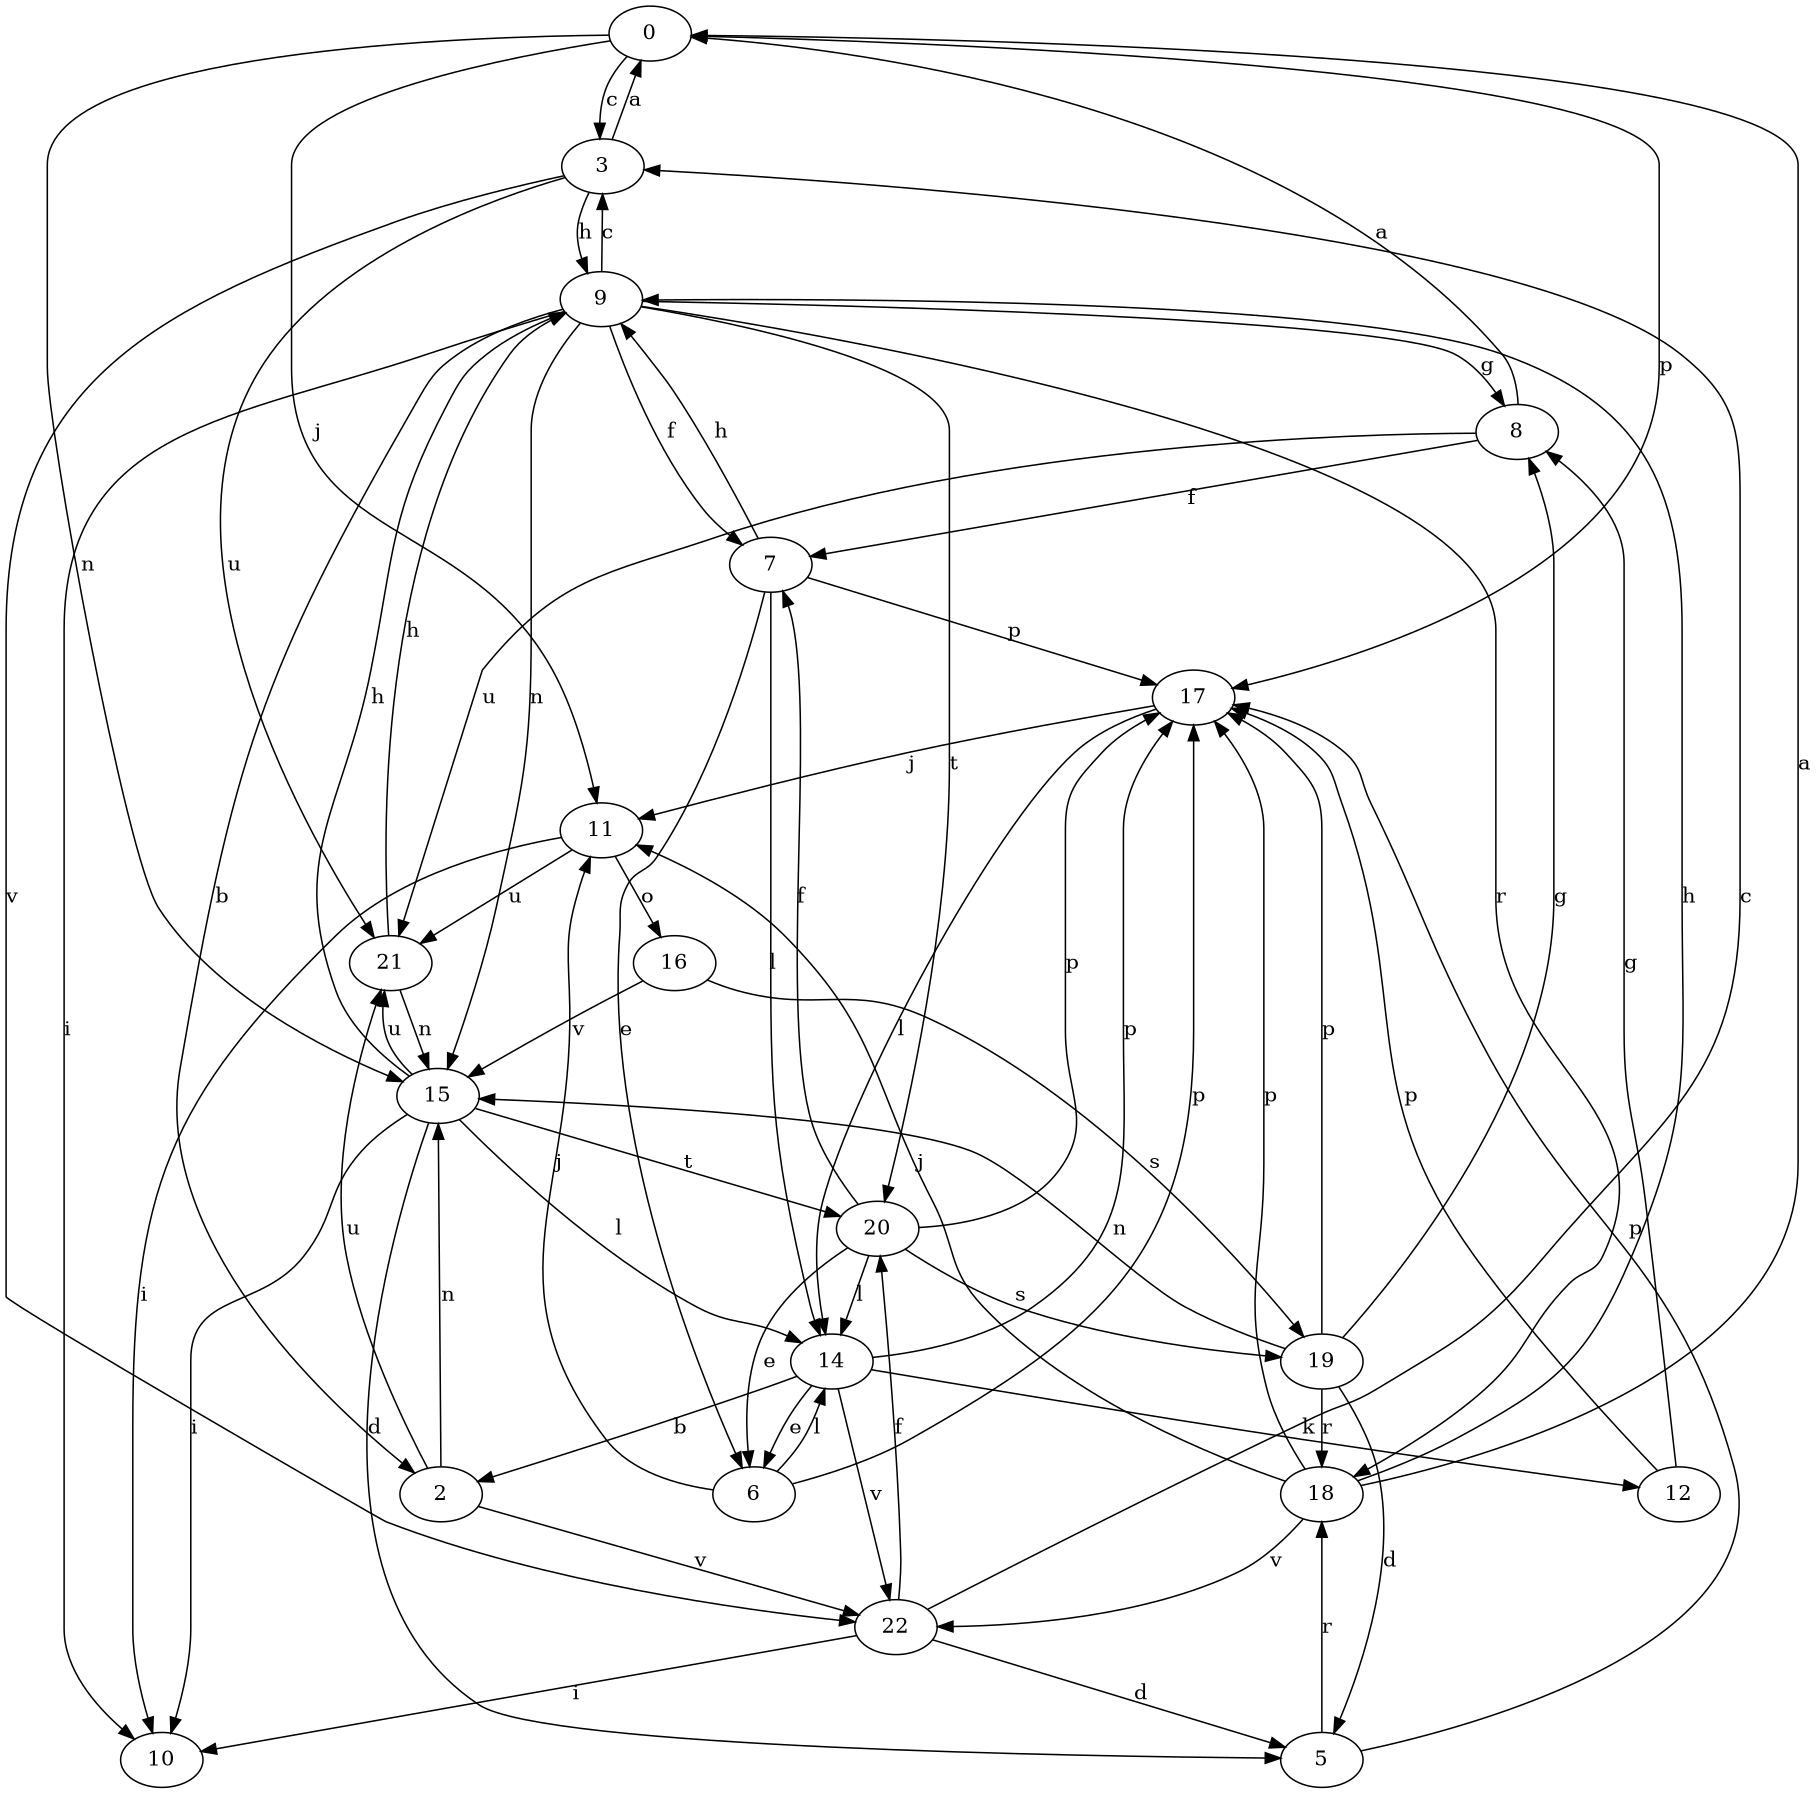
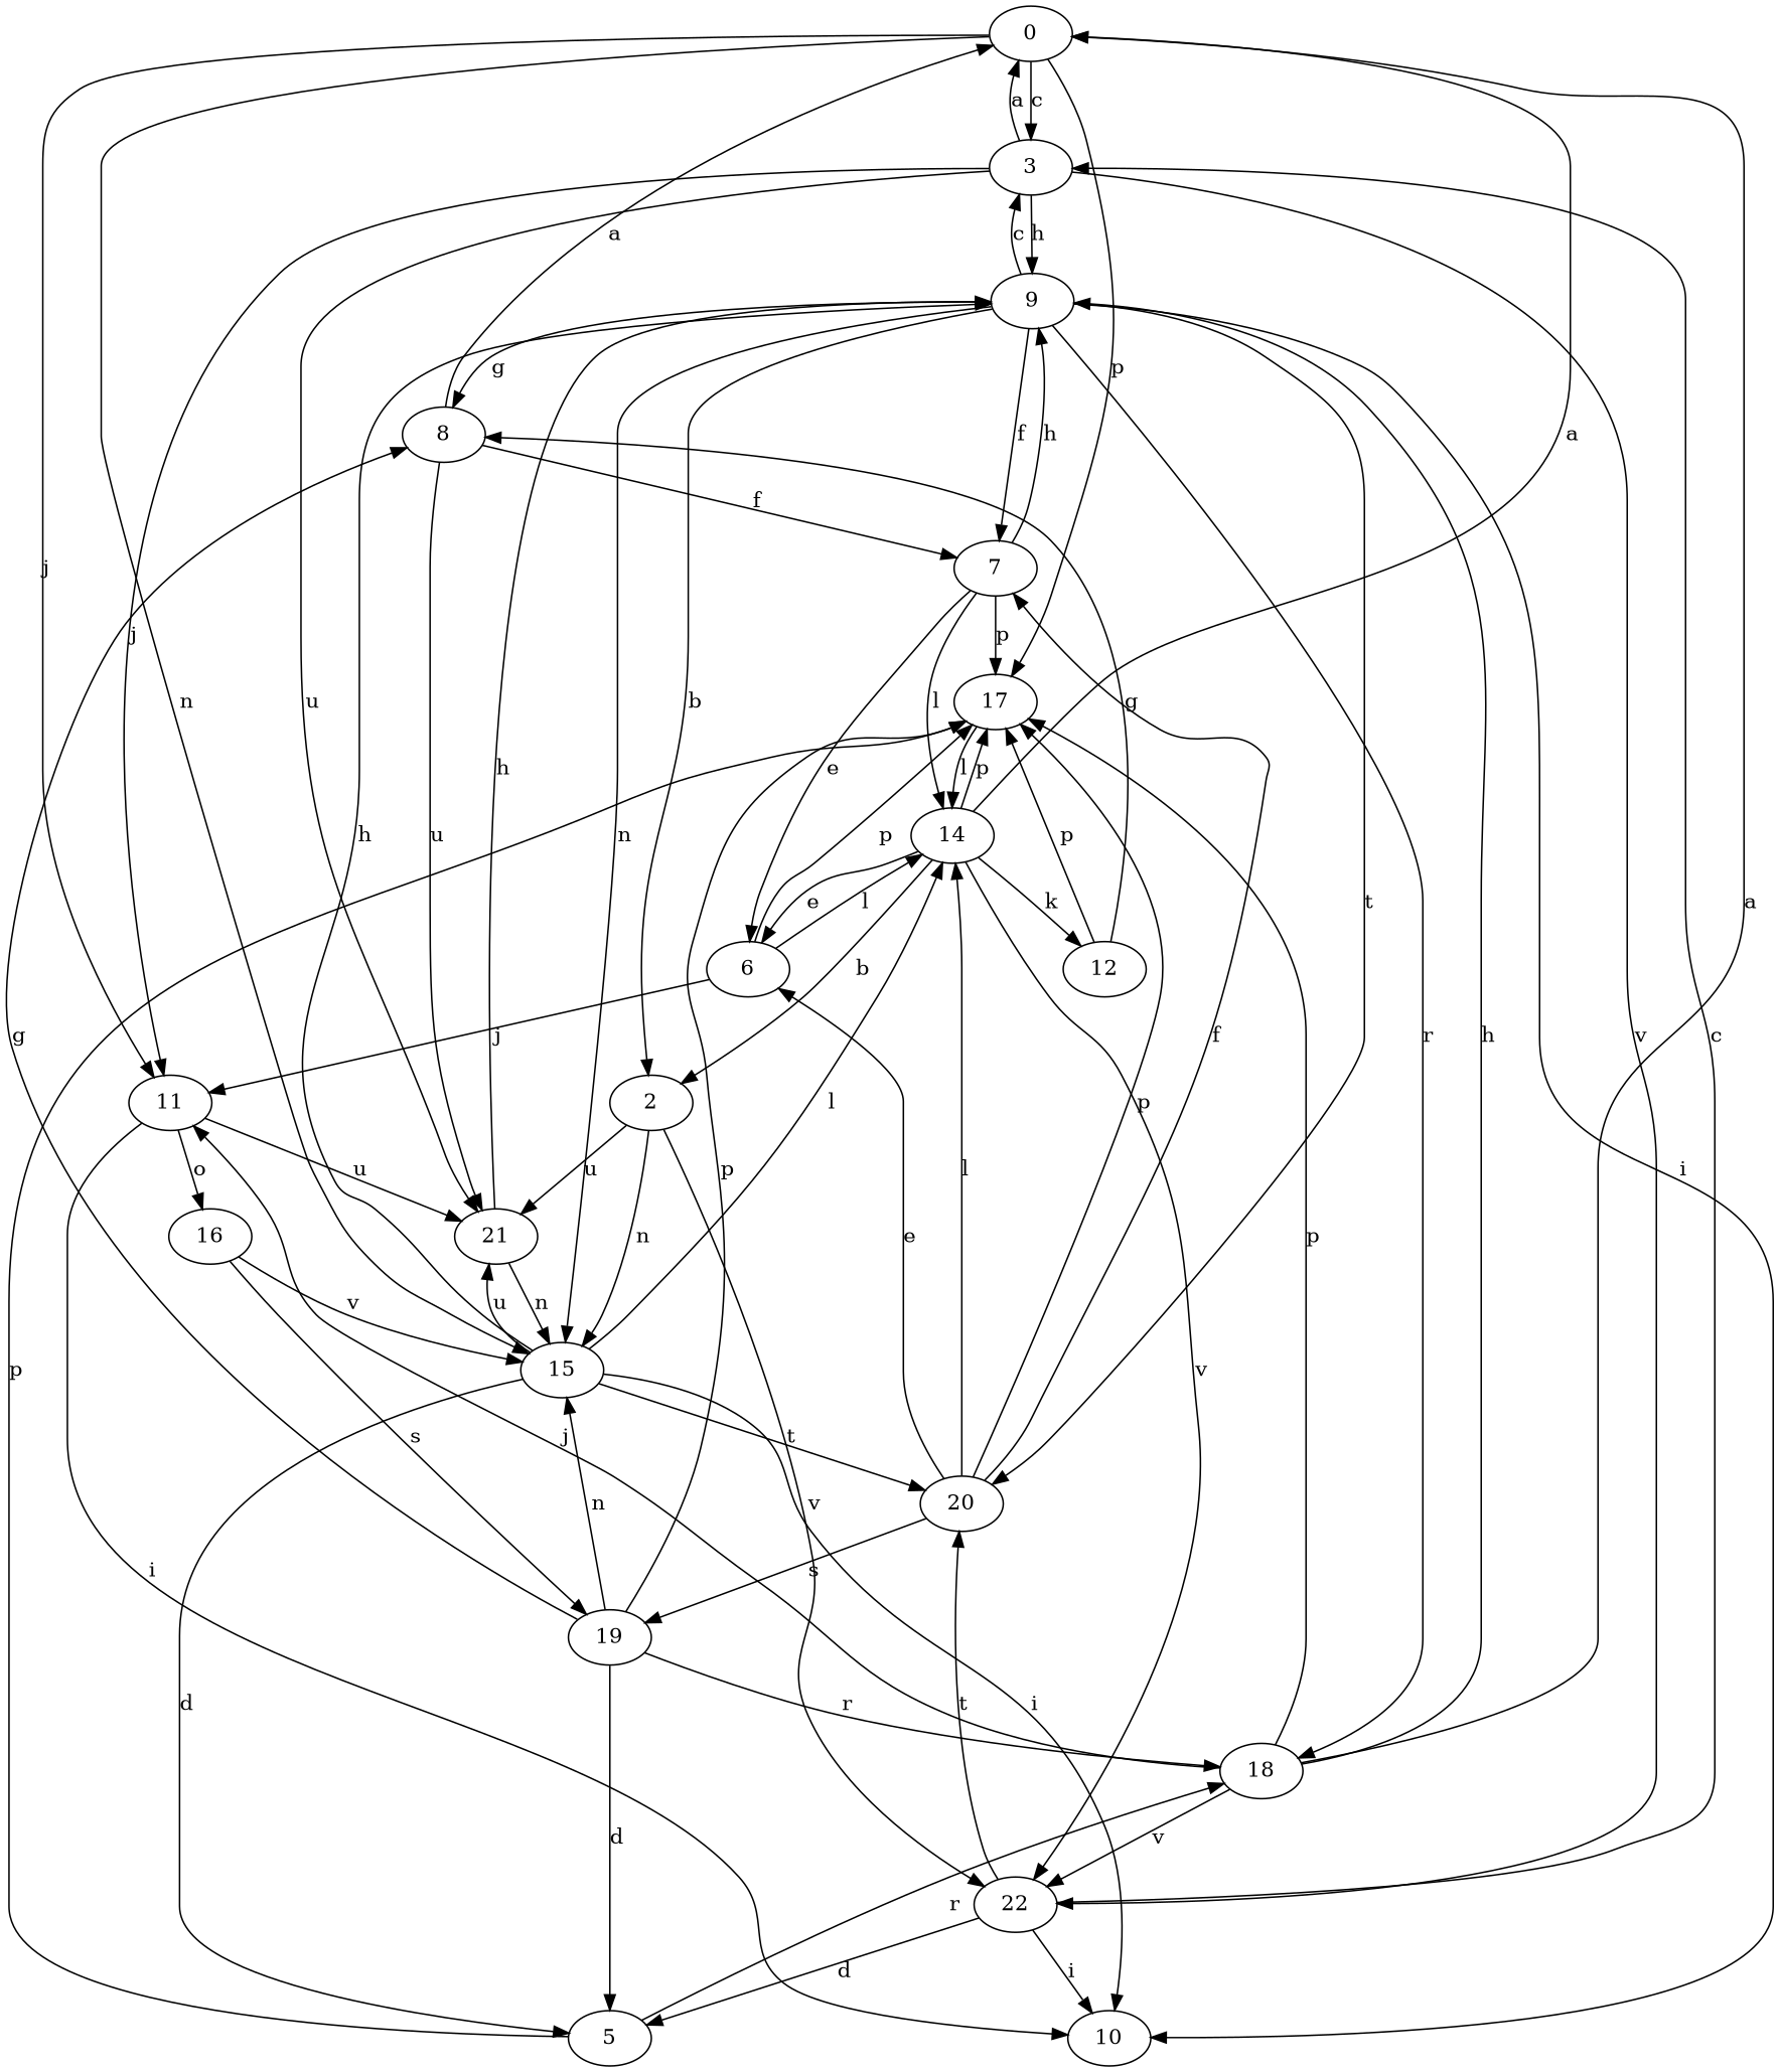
  strict digraph {
    0
    3
    11
    15
    17
    21
    22
    9
    10
    16
    5
    14
    20
    2
    18
    7
    8
    6
    12
    19
    0 -> 3 [label=c]
    0 -> 11 [label=j]
    0 -> 15 [label=n]
    0 -> 17 [label=p]
    3 -> 0 [label=a]
-   17 -> 11 [label=j]
+   3 -> 11 [label=j]
    3 -> 21 [label=u]
    3 -> 22 [label=v]
    3 -> 9 [label=h]
    11 -> 21 [label=u]
    11 -> 10 [label=i]
    11 -> 16 [label=o]
    15 -> 21 [label=u]
    15 -> 9 [label=h]
    15 -> 10 [label=i]
    15 -> 5 [label=d]
    15 -> 14 [label=l]
    15 -> 20 [label=t]
    17 -> 14 [label=l]
    21 -> 15 [label=n]
    21 -> 9 [label=h]
    22 -> 3 [label=c]
    22 -> 10 [label=i]
    22 -> 5 [label=d]
-   22 -> 20 [label=f]
+   22 -> 20 [label=t]
    9 -> 3 [label=c]
    9 -> 15 [label=n]
    9 -> 10 [label=i]
    9 -> 20 [label=t]
    9 -> 2 [label=b]
    9 -> 18 [label=r]
    9 -> 7 [label=f]
    9 -> 8 [label=g]
    16 -> 15 [label=v]
    16 -> 19 [label=s]
    5 -> 17 [label=p]
    5 -> 18 [label=r]
+   14 -> 0 [label=a]
    14 -> 17 [label=p]
    14 -> 22 [label=v]
    14 -> 2 [label=b]
    14 -> 6 [label=e]
    14 -> 12 [label=k]
    20 -> 17 [label=p]
    20 -> 14 [label=l]
    20 -> 7 [label=f]
    20 -> 6 [label=e]
    20 -> 19 [label=s]
    2 -> 15 [label=n]
    2 -> 21 [label=u]
    2 -> 22 [label=v]
    18 -> 0 [label=a]
    18 -> 11 [label=j]
    18 -> 17 [label=p]
    18 -> 22 [label=v]
    18 -> 9 [label=h]
    7 -> 17 [label=p]
    7 -> 9 [label=h]
    7 -> 14 [label=l]
    7 -> 6 [label=e]
    8 -> 0 [label=a]
    8 -> 21 [label=u]
    8 -> 7 [label=f]
    6 -> 11 [label=j]
    6 -> 17 [label=p]
    6 -> 14 [label=l]
    12 -> 17 [label=p]
    12 -> 8 [label=g]
    19 -> 15 [label=n]
    19 -> 17 [label=p]
    19 -> 5 [label=d]
    19 -> 18 [label=r]
    19 -> 8 [label=g]
  }
